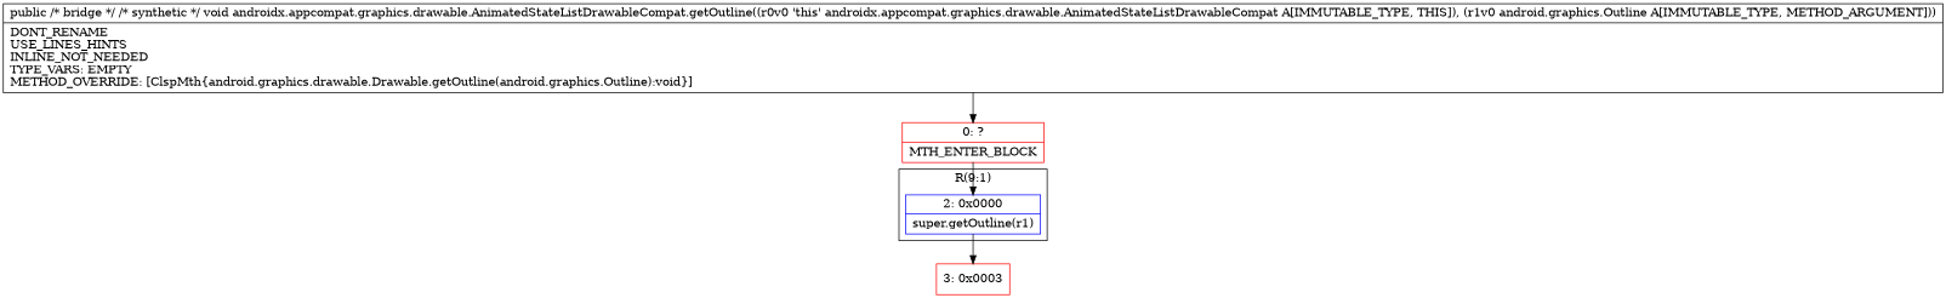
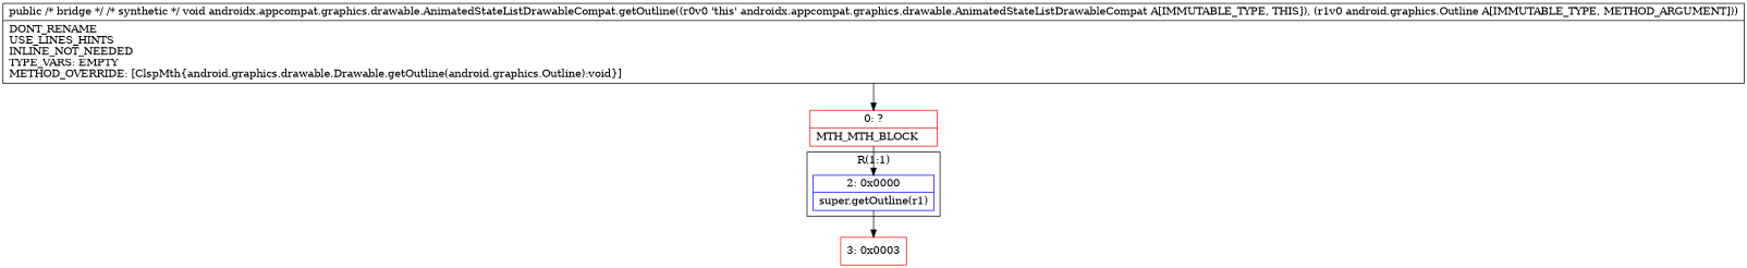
  digraph {
    node [color=red shape=record]
    n1 [color=blue label="{2\:\ 0x0000|super.getOutline(r1)\l}"]
    n2 [label="{3\:\ 0x0003}"]
-   n3 [label="{0\:\ ?|MTH_ENTER_BLOCK\l}"]
+   n3 [label="{0\:\ ?|MTH_MTH_BLOCK\l}"]
    n4 [label="{public \/* bridge *\/ \/* synthetic *\/ void androidx.appcompat.graphics.drawable.AnimatedStateListDrawableCompat.getOutline((r0v0 'this' androidx.appcompat.graphics.drawable.AnimatedStateListDrawableCompat A[IMMUTABLE_TYPE, THIS]), (r1v0 android.graphics.Outline A[IMMUTABLE_TYPE, METHOD_ARGUMENT]))  | DONT_RENAME\lUSE_LINES_HINTS\lINLINE_NOT_NEEDED\lTYPE_VARS: EMPTY\lMETHOD_OVERRIDE: [ClspMth\{android.graphics.drawable.Drawable.getOutline(android.graphics.Outline):void\}]\l}" color=""]
    subgraph cluster_1 {
-     label="R(9:1)"
+     label="R(1:1)"
      n1
    }
    n1 -> n2
    n3 -> n1
    n4 -> n3
  }
